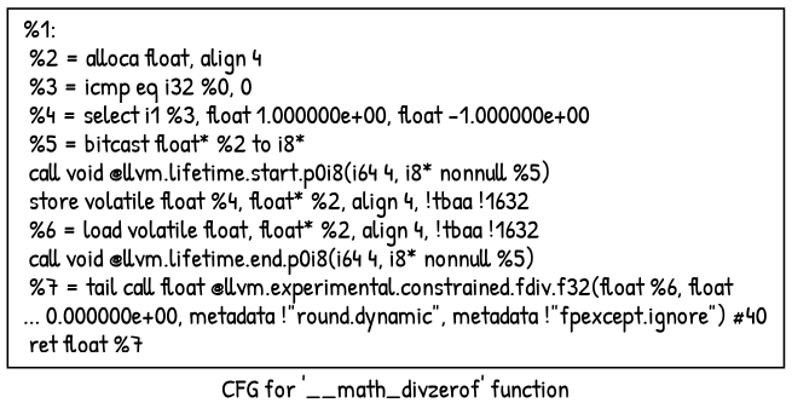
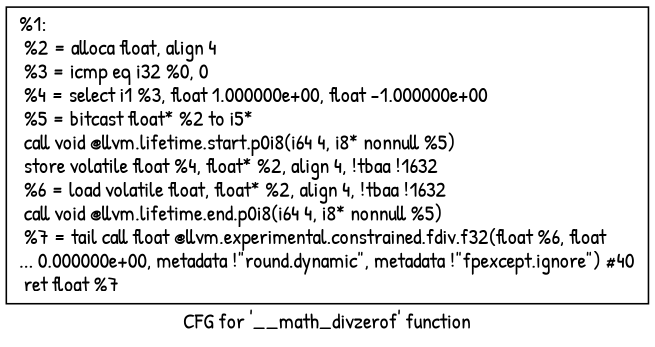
  digraph {
    label="CFG for '__math_divzerof' function"
    fontname="Patrick Hand"
-   n1 [label="{%1:\l  %2 = alloca float, align 4\l  %3 = icmp eq i32 %0, 0\l  %4 = select i1 %3, float 1.000000e+00, float -1.000000e+00\l  %5 = bitcast float* %2 to i8*\l  call void @llvm.lifetime.start.p0i8(i64 4, i8* nonnull %5)\l  store volatile float %4, float* %2, align 4, !tbaa !1632\l  %6 = load volatile float, float* %2, align 4, !tbaa !1632\l  call void @llvm.lifetime.end.p0i8(i64 4, i8* nonnull %5)\l  %7 = tail call float @llvm.experimental.constrained.fdiv.f32(float %6, float\l... 0.000000e+00, metadata !\"round.dynamic\", metadata !\"fpexcept.ignore\") #40\l  ret float %7\l}" shape=record fontname="Patrick Hand"]
+   n1 [label="{%1:\l  %2 = alloca float, align 4\l  %3 = icmp eq i32 %0, 0\l  %4 = select i1 %3, float 1.000000e+00, float -1.000000e+00\l  %5 = bitcast float* %2 to i5*\l  call void @llvm.lifetime.start.p0i8(i64 4, i8* nonnull %5)\l  store volatile float %4, float* %2, align 4, !tbaa !1632\l  %6 = load volatile float, float* %2, align 4, !tbaa !1632\l  call void @llvm.lifetime.end.p0i8(i64 4, i8* nonnull %5)\l  %7 = tail call float @llvm.experimental.constrained.fdiv.f32(float %6, float\l... 0.000000e+00, metadata !\"round.dynamic\", metadata !\"fpexcept.ignore\") #40\l  ret float %7\l}" shape=record fontname="Patrick Hand"]
  }
